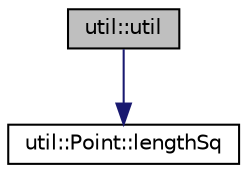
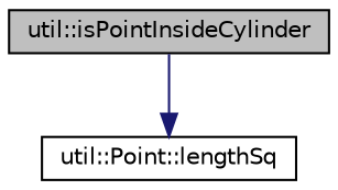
  digraph {
    rankdir=TB
    node [color=black fontname=Helvetica fontsize=10 shape=record style=filled]
-   n1 [fillcolor=grey75 fontcolor=black height=0.2 label="util::util" width=0.4]
+   n1 [fillcolor=grey75 fontcolor=black height=0.2 label="util::isPointInsideCylinder" width=0.4]
    n2 [fillcolor=white height=0.2 label="util::Point::lengthSq" width=0.4]
    n1 -> n2 [color=midnightblue fontname=Helvetica fontsize=10 labelfontname=Helvetica labelfontsize=10 style=solid]
  }
